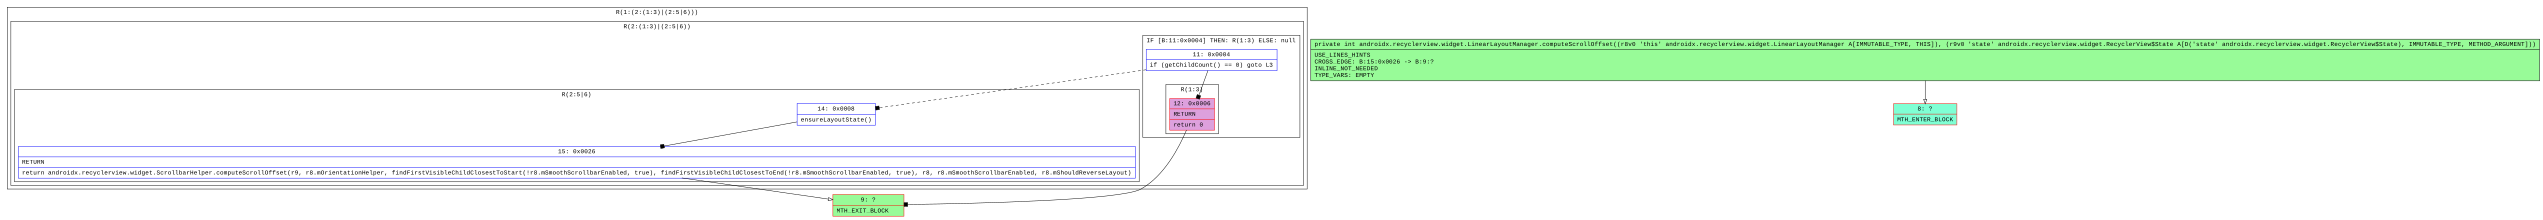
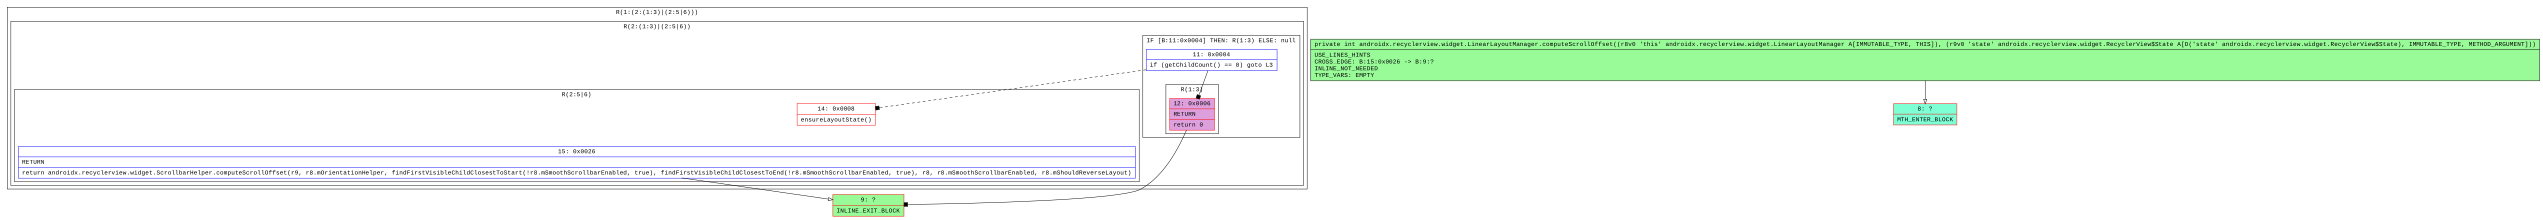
  digraph {
    fontname="Liberation Mono"
    node [color=red fillcolor=white fontname="Liberation Mono" shape=record style=filled]
    edge [arrowhead=box fontname="Liberation Mono"]
    n1 [fillcolor=plum label="{12\:\ 0x0006|RETURN\l|return 0\l}"]
    n2 [color=blue label="{11\:\ 0x0004|if (getChildCount() == 0) goto L3\l}"]
-   n3 [color=blue label="{14\:\ 0x0008|ensureLayoutState()\l}"]
+   n3 [label="{14\:\ 0x0008|ensureLayoutState()\l}"]
    n4 [color=blue label="{15\:\ 0x0026|RETURN\l|return androidx.recyclerview.widget.ScrollbarHelper.computeScrollOffset(r9, r8.mOrientationHelper, findFirstVisibleChildClosestToStart(!r8.mSmoothScrollbarEnabled, true), findFirstVisibleChildClosestToEnd(!r8.mSmoothScrollbarEnabled, true), r8, r8.mSmoothScrollbarEnabled, r8.mShouldReverseLayout)\l}"]
-   n5 [fillcolor=palegreen label="{9\:\ ?|MTH_EXIT_BLOCK\l}"]
+   n5 [fillcolor=palegreen label="{9\:\ ?|INLINE_EXIT_BLOCK\l}"]
    n6 [fillcolor=aquamarine label="{8\:\ ?|MTH_ENTER_BLOCK\l}"]
    n7 [fillcolor=palegreen label="{private int androidx.recyclerview.widget.LinearLayoutManager.computeScrollOffset((r8v0 'this' androidx.recyclerview.widget.LinearLayoutManager A[IMMUTABLE_TYPE, THIS]), (r9v0 'state' androidx.recyclerview.widget.RecyclerView$State A[D('state' androidx.recyclerview.widget.RecyclerView$State), IMMUTABLE_TYPE, METHOD_ARGUMENT]))  | USE_LINES_HINTS\lCROSS_EDGE: B:15:0x0026 \-\> B:9:?\lINLINE_NOT_NEEDED\lTYPE_VARS: EMPTY\l}" color=""]
    subgraph cluster_1 {
      label="R(1:(2:(1:3)|(2:5|6)))"
      subgraph cluster_2 {
        label="R(2:(1:3)|(2:5|6))"
        subgraph cluster_3 {
          label="IF [B:11:0x0004] THEN: R(1:3) ELSE: null"
          n2
          subgraph cluster_4 {
            label="R(1:3)"
            n1
          }
        }
        subgraph cluster_5 {
          label="R(2:5|6)"
          n3
          n4
        }
      }
    }
    n1 -> n5
    n2 -> n1
    n2 -> n3 [style=dashed]
-   n3 -> n4
    n4 -> n5 [arrowhead=onormal]
    n7 -> n6 [arrowhead=onormal]
  }
